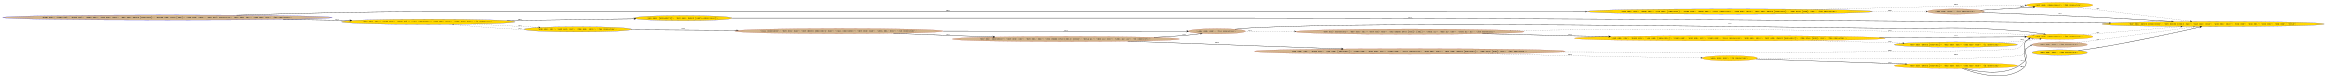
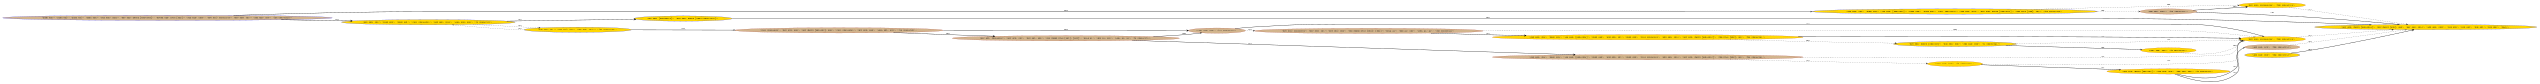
  digraph {
    fontname="Courier Prime"
    rankdir=LR
    node [color=brown fillcolor=gold fontname="Courier Prime" style=filled]
    edge [arrowhead=vee fontname="Courier Prime" style=bold]
    n1 [color=blue fillcolor=tan label="'push ebp', 'push edi', 'push esi', 'push ebx', 'sub esp, 0x2c', 'mov ebp, dword [esp+0x40]', 'movsx eax, byte [ebp]', 'sub eax, 0x30', 'mov esi, 0x8051644', 'mov ebx, 0x0', 'cmp eax, 0x9', 'jbe 0x804c32d', "]
    n2 [color=blue label="'sub esp, 0x4', 'push 0xa', 'lea eax, [esp+0x24]', 'push eax', 'push ebp', 'call 0x8049000', 'add esp, 0x10', 'mov edx, dword [esp+0x1c]', 'cmp byte [edx], 0x0', 'jne 0x804c34e', "]
    n3 [color=blue label="'sub esp, 0x8', 'push ebp', 'push esi', 'call 0x8048d00', 'add esp, 0x10', 'test eax, eax', 'je 0x804c355', "]
    n4 [label="'mov eax, 0xffffffff', 'jmp 0x804c35f', "]
    n5 [fillcolor=tan label="'cmp eax, 0x40', 'jle 0x804c35f', "]
    n6 [color=blue label="'lea eax, [ebx+ebx*2]', 'mov eax, dword [eax*4+0x8051640]', "]
    n7 [color=blue label="'add ebx, 0x1', 'add esi, 0xc', 'cmp ebx, 0x23', 'jne 0x804c284', "]
    n8 [color=blue label="'mov edx, dword [esp+0x44]', 'mov dword [edx], eax', 'sar eax, 0x1f', 'add esp, 0x2c', 'pop ebx', 'pop esi', 'pop edi', 'pop ebp', 'retn', "]
    n9 [fillcolor=tan label="'call 0x8048e00', 'mov edi, eax', 'mov dword [esp+0xc], eax', 'call 0x8048cf0', 'mov ebx, eax', 'test edi, edi', 'jle 0x804c2d5', "]
    n10 [fillcolor=tan label="'test ebx, ebx', 'jle 0x804c3a1', "]
    n11 [fillcolor=tan label="'mov edi, 0x804e38c', 'mov ecx, 0x5', 'mov esi, ebp', 'rep cmpsb byte [esi], [edi]', 'seta al', 'sbb al, 0x0', 'test al, al', 'je 0x804c370', "]
    n12 [label="'mov eax, 0xffffffff', 'jmp 0x804c35f', "]
    n13 [fillcolor=tan label="'mov edi, 0x804e392', 'mov ecx, 0x5', 'mov esi, ebp', 'rep cmpsb byte [esi], [edi]', 'seta al', 'sbb al, 0x0', 'test al, al', 'jne 0x804c3a1', "]
    n14 [fillcolor=tan label="'sub esp, 0x4', 'push 0xa', 'lea eax, [esp+0x24]', 'push eax', 'add ebp, 0x5', 'push ebp', 'call 0x8049000', 'add esp, 0x10', 'mov edx, dword [esp+0x1c]', 'cmp byte [edx], 0x0', 'jne 0x804c3a1', "]
    n15 [label="'sub esp, 0x4', 'push 0xa', 'lea eax, [esp+0x24]', 'push eax', 'add ebp, 0x5', 'push ebp', 'call 0x8049000', 'add esp, 0x10', 'mov edx, dword [esp+0x1c]', 'cmp byte [edx], 0x0', 'jne 0x804c3a1', "]
    n16 [label="'test eax, eax', 'js 0x804c3a1', "]
    n17 [color=blue label="'mov edx, dword [esp+0xc]', 'sub edx, ebx', 'cmp eax, edx', 'jl 0x804c3a1', "]
    n18 [label="'mov ecx, dword [esp+0xc]', 'sub ebx, ecx', 'cmp eax, ebx', 'jg 0x804c3a1', "]
+   n19 [label="'test eax, eax', 'jg 0x804c3a1', "]
    n20 [fillcolor=tan label="'add eax, ecx', 'jmp 0x804c35f', "]
    n21 [color=blue label="'add eax, ebx', 'jmp 0x804c35f', "]
    n1 -> n2 [arrowhead=onormal label=CFG]
    n1 -> n3 [label=CFG]
    n2 -> n4 [label=CFG style=dashed]
    n2 -> n5 [label=CFG style=dashed]
    n3 -> n6 [label=CFG]
    n3 -> n7 [label=CFG style=dashed]
    n4 -> n8 [label=CFG style=dashed]
    n5 -> n4 [label=CFG]
    n5 -> n8 [arrowhead=onormal label=CFG]
    n6 -> n8 [arrowhead=onormal label=CFG]
    n7 -> n3 [arrowhead=onormal label=CFG style=dashed]
    n7 -> n9 [arrowhead=onormal label=CFG]
    n9 -> n10 [label=CFG]
    n9 -> n11 [label=CFG]
    n10 -> n12 [arrowhead=onormal label=CFG]
    n10 -> n13 [label=CFG style=dashed]
    n11 -> n10 [arrowhead=onormal label=CFG]
    n11 -> n14 [label=CFG]
    n12 -> n8 [label=CFG style=dashed]
    n13 -> n12 [arrowhead=onormal label=CFG style=dashed]
    n13 -> n15 [label=CFG]
    n14 -> n12 [arrowhead=onormal label=CFG style=dashed]
    n14 -> n16 [label=CFG style=dashed]
    n15 -> n12 [label=CFG]
    n15 -> n17 [label=CFG style=dashed]
    n16 -> n12 [label=CFG style=dashed]
    n16 -> n18 [arrowhead=onormal label=CFG]
    n17 -> n12 [label=CFG style=dashed]
+   n17 -> n19 [arrowhead=onormal label=CFG]
    n18 -> n12 [arrowhead=onormal label=CFG]
    n18 -> n20 [arrowhead=onormal label=CFG]
+   n19 -> n12 [arrowhead=onormal label=CFG style=dashed]
    n20 -> n8 [arrowhead=onormal label=CFG style=dashed]
    n21 -> n8 [label=CFG]
  }
